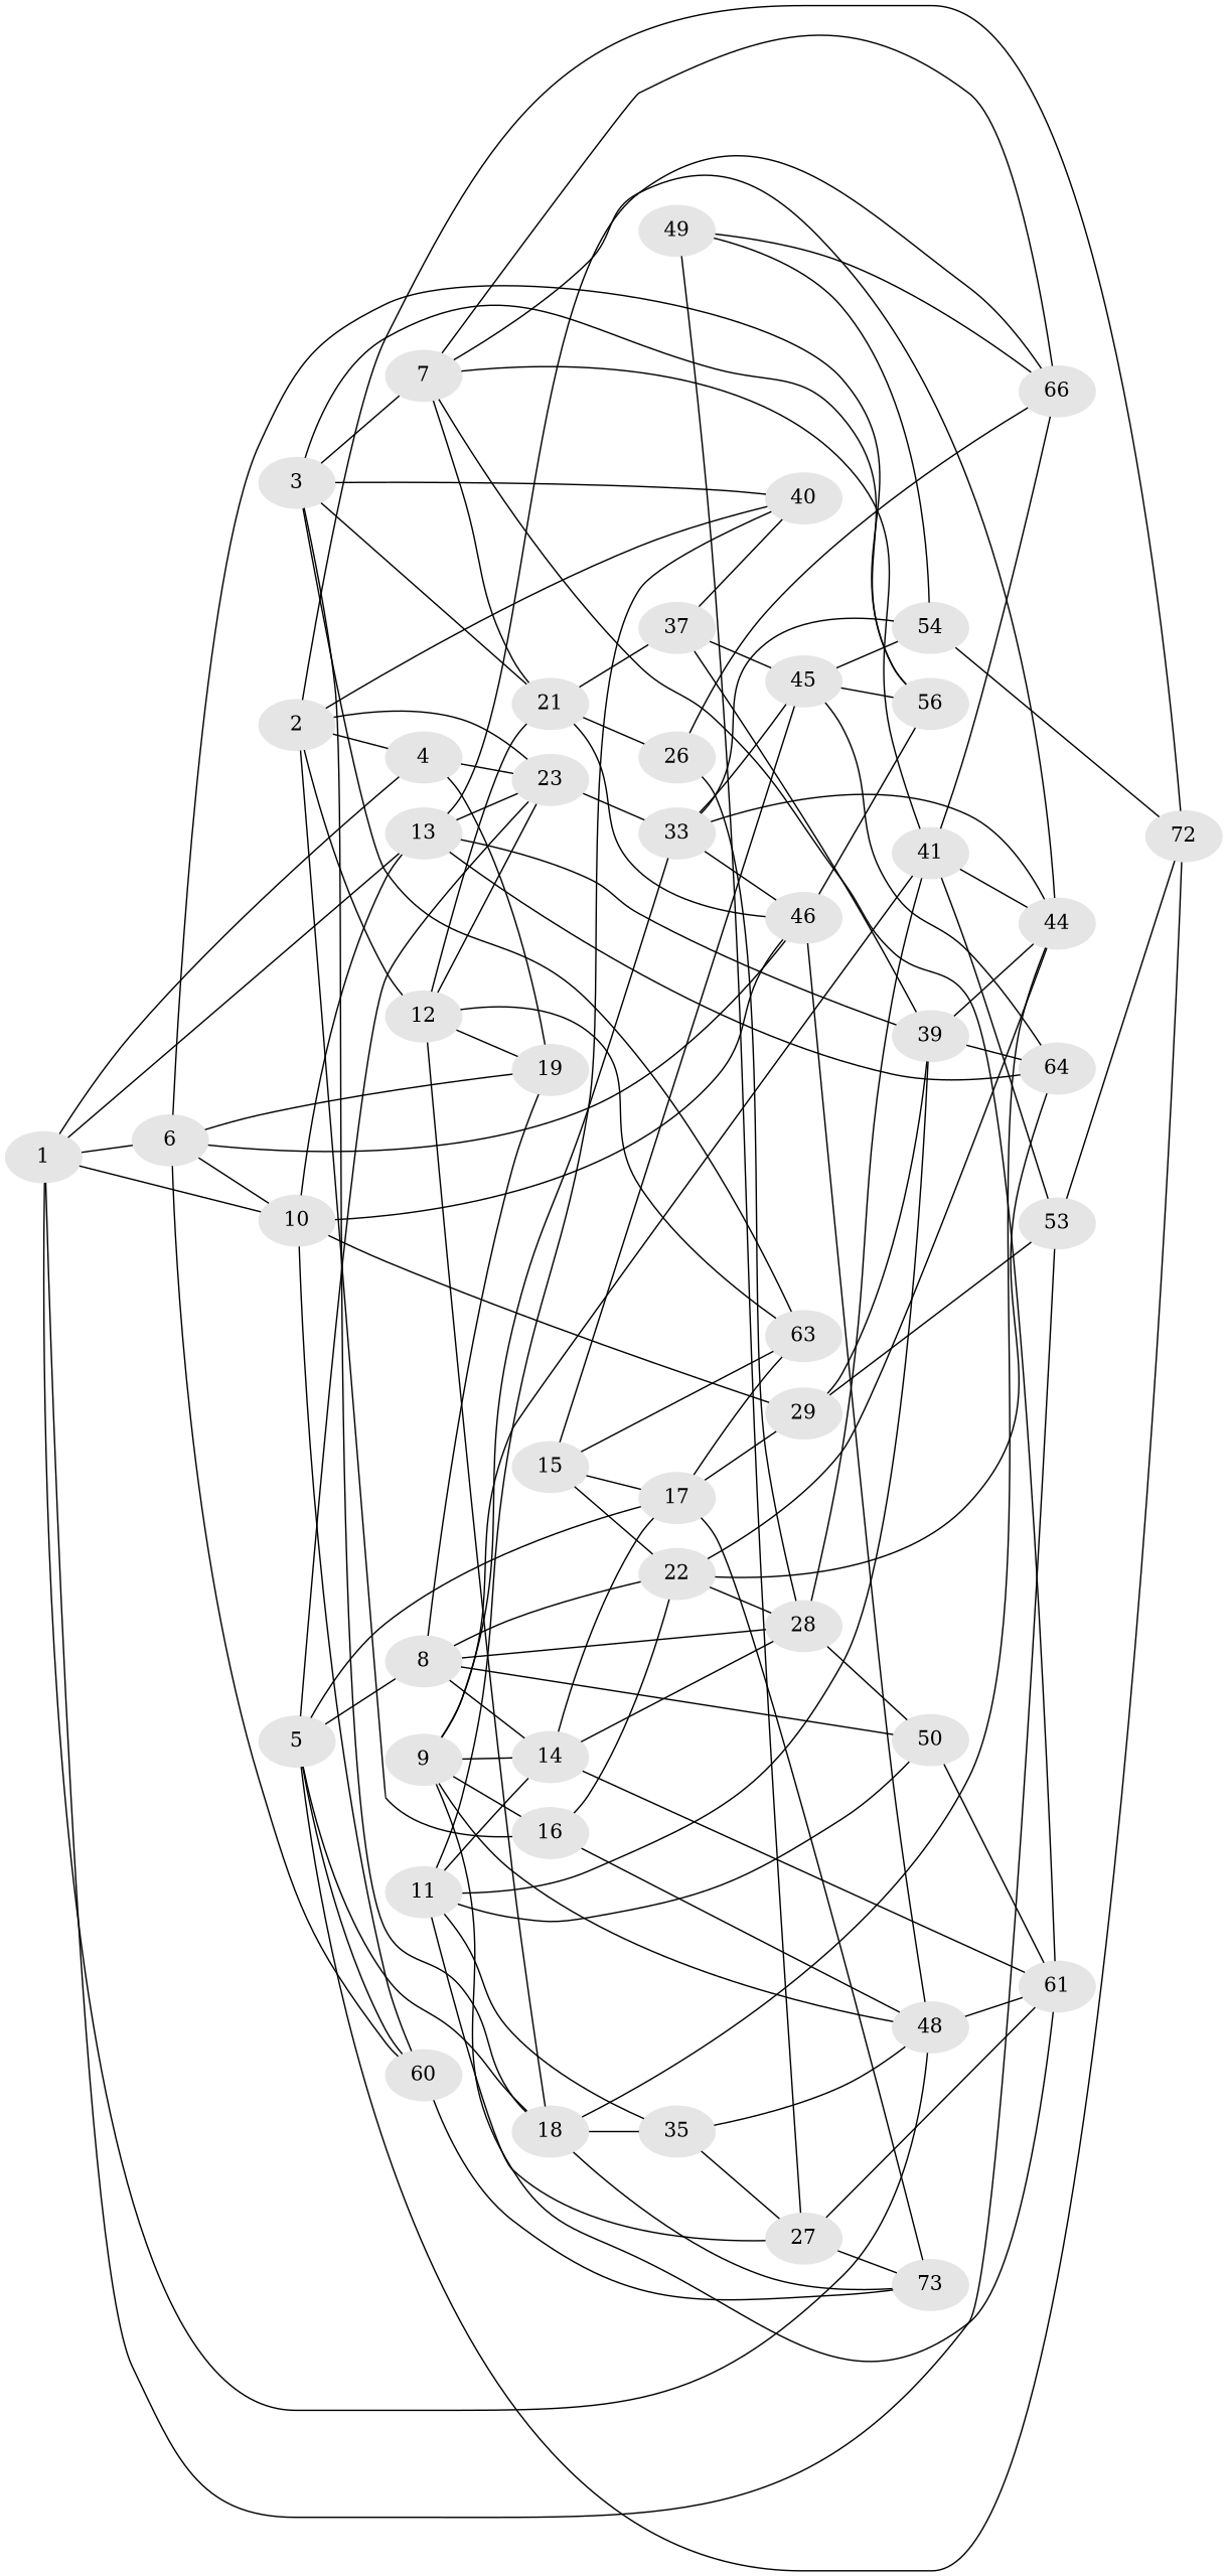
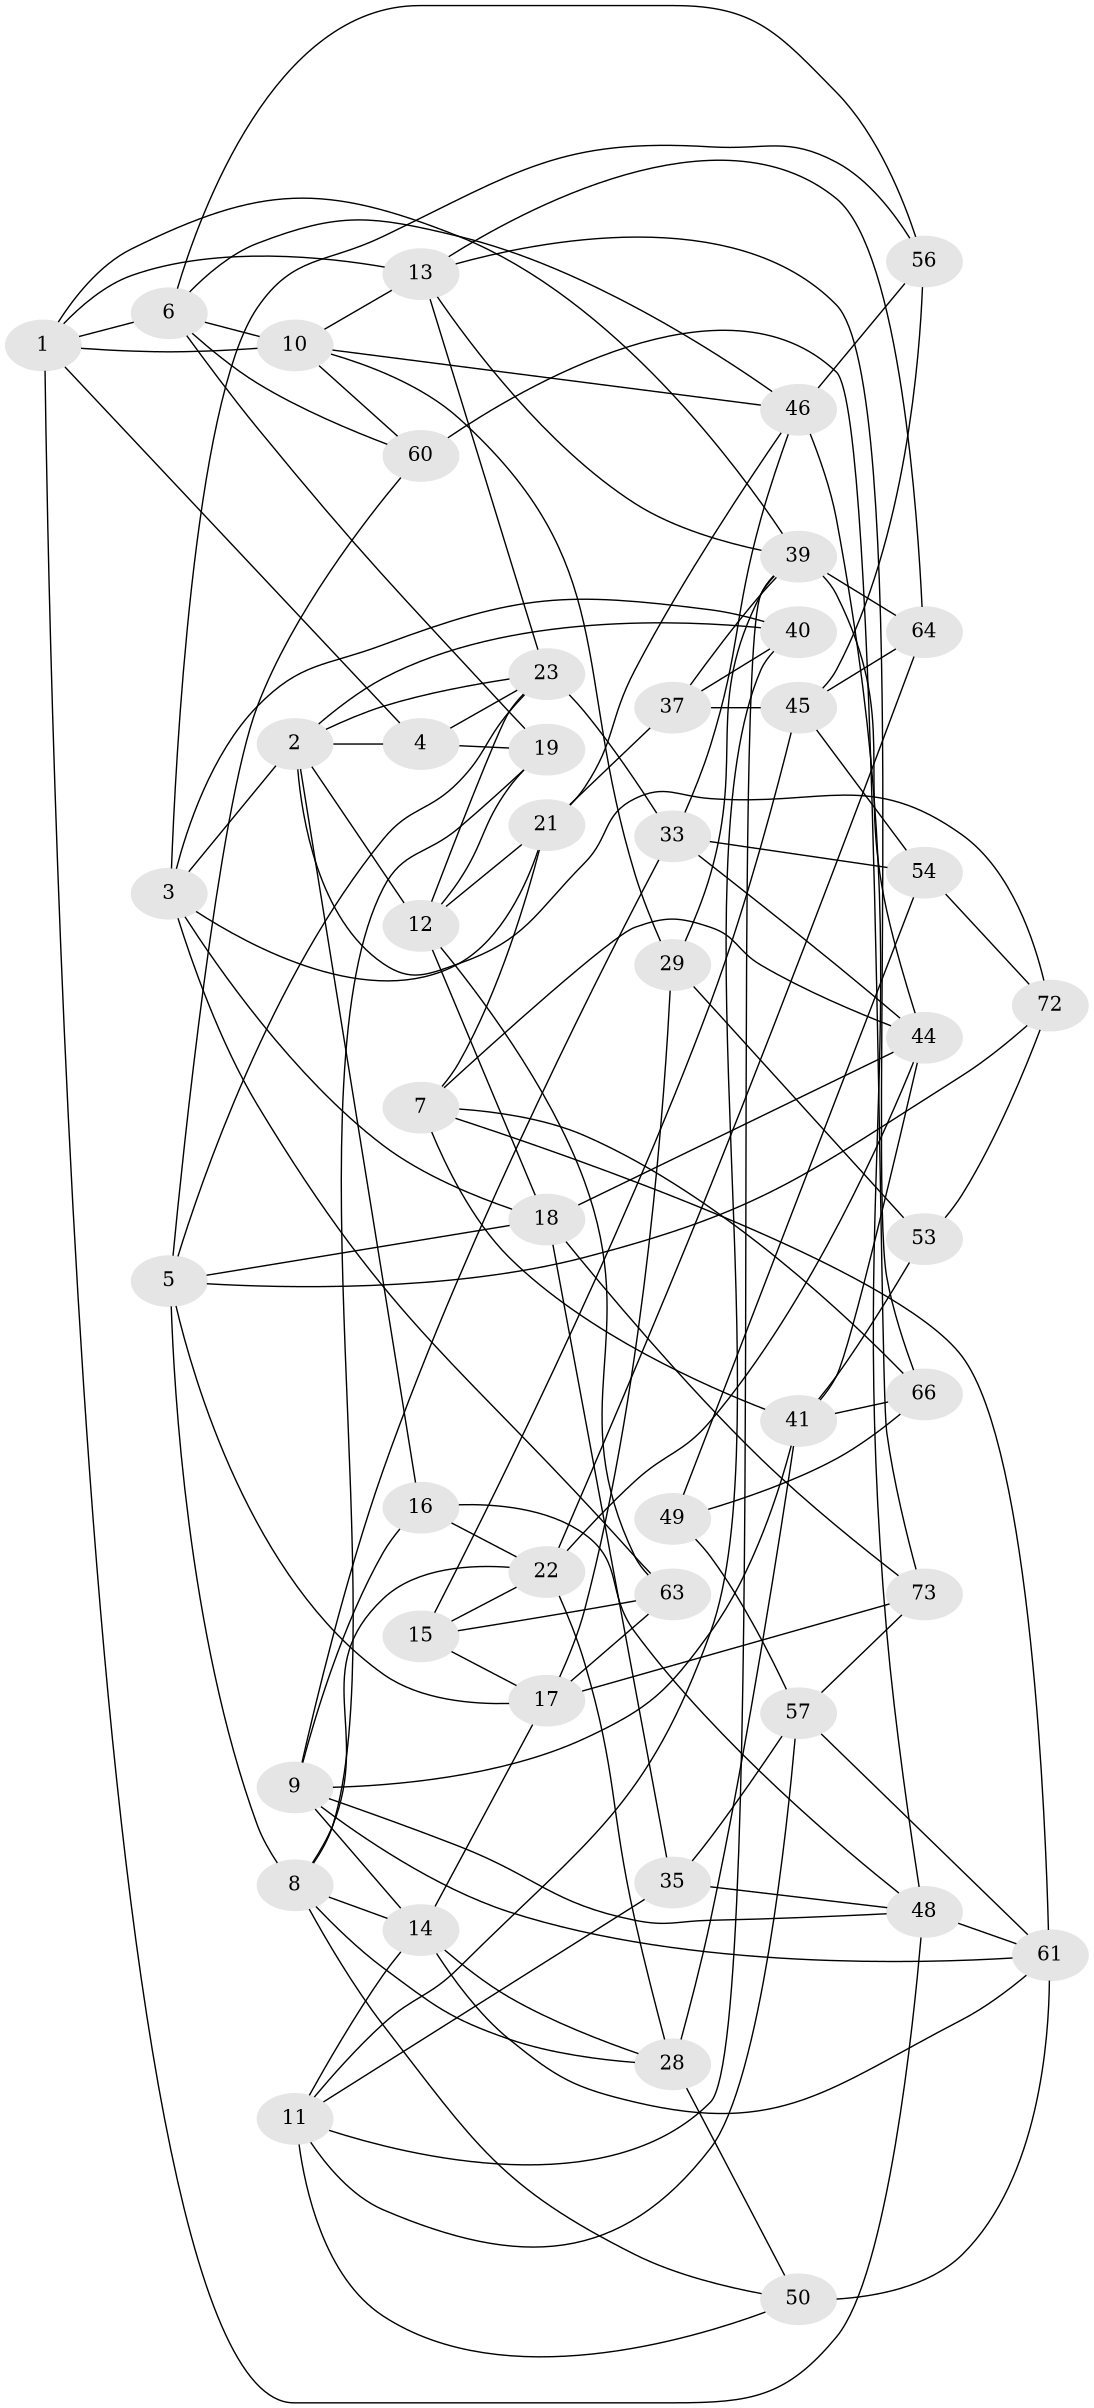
  graph {
    rankdir=LR
    node [color=gray90 style=filled]
    1 [super="+32"]
    4
    6 [super="+34"]
    10 [super="+47"]
    13 [super="+70"]
    48 [super="+67"]
    53
    23 [super="+42"]
    19
    56
    60
    46 [super="+74"]
    29
    66 [super="+68"]
    39 [super="+59"]
    64
    61 [super="+76"]
    72
    2 [super="+51"]
    12 [super="+77"]
    16
    40
    18 [super="+31"]
    21 [super="+49"]
    63
    22 [super="+36"]
    33 [super="+38"]
    3 [super="+55"]
    7 [super="+30"]
    41 [super="+71"]
    44 [super="+75"]
    35
    73
-   26
    37
    5 [super="+52"]
    8 [super="+25"]
    17 [super="+24"]
    14 [super="+27"]
    28 [super="+69"]
    50
    9 [super="+58"]
    45 [super="+65"]
    54
    11 [super="+20"]
-   57 [super="+62" label=27]
+   57 [super="+62"]
    15
    n48 [label=49]
    1 -- 4
    1 -- 6
    1 -- 10
    1 -- 13
    1 -- 48
-   1 -- 53
+   1 -- 39
    4 -- 23
    4 -- 19
    6 -- 10
    6 -- 19
    6 -- 56
    6 -- 60
    6 -- 46
    10 -- 13
    10 -- 60
    10 -- 46
    10 -- 29
    13 -- 23
    13 -- 66
    13 -- 39
    13 -- 64
    48 -- 61
    53 -- 72
    23 -- 33
    60 -- 73
    46 -- 48
    46 -- 56
    29 -- 53
    29 -- 39
    39 -- 64
    39 -- 44
    2 -- 4
    2 -- 23
    2 -- 72
    2 -- 12
    2 -- 16
    2 -- 40
    12 -- 23
    12 -- 19
    12 -- 18
    12 -- 21
    12 -- 63
    16 -- 48
    16 -- 22
    18 -- 44
    18 -- 35
    18 -- 73
    21 -- 46
-   21 -- 26
    21 -- 37
    22 -- 64
    22 -- 44
    22 -- 28
    33 -- 46
    33 -- 44
-   33 -- 45
    33 -- 54
    3 -- 56
    3 -- 40
    3 -- 18
    3 -- 21
    3 -- 63
-   3 -- 7
+   3 -- 2
    7 -- 66
    7 -- 61
    7 -- 21
    7 -- 41
    7 -- 44
    41 -- 53
    41 -- 66
    41 -- 44
    35 -- 48
    35 -- 57
-   26 -- 66 [weight=2]
-   26 -- 28
    37 -- 39
    37 -- 40
    37 -- 45
    5 -- 23
    5 -- 60
    5 -- 72
    5 -- 18
    5 -- 8
    5 -- 17
    8 -- 19
    8 -- 22
    8 -- 14
    8 -- 28
    8 -- 50
    17 -- 29
    17 -- 63
    17 -- 73
    14 -- 61
    14 -- 17
    14 -- 28
    28 -- 41
    28 -- 50
    50 -- 61
    9 -- 48
    9 -- 61
    9 -- 16
    9 -- 33
    9 -- 41
    9 -- 14
    45 -- 56
    45 -- 64
    45 -- 54
    54 -- 72
    11 -- 39
    11 -- 40
    11 -- 35
    11 -- 14
    11 -- 50
    11 -- 57
    57 -- 61
    57 -- 73
    15 -- 63
    15 -- 22
    15 -- 17
    15 -- 45
    n48 -- 66
    n48 -- 54
    n48 -- 57 [weight=2]
  }
